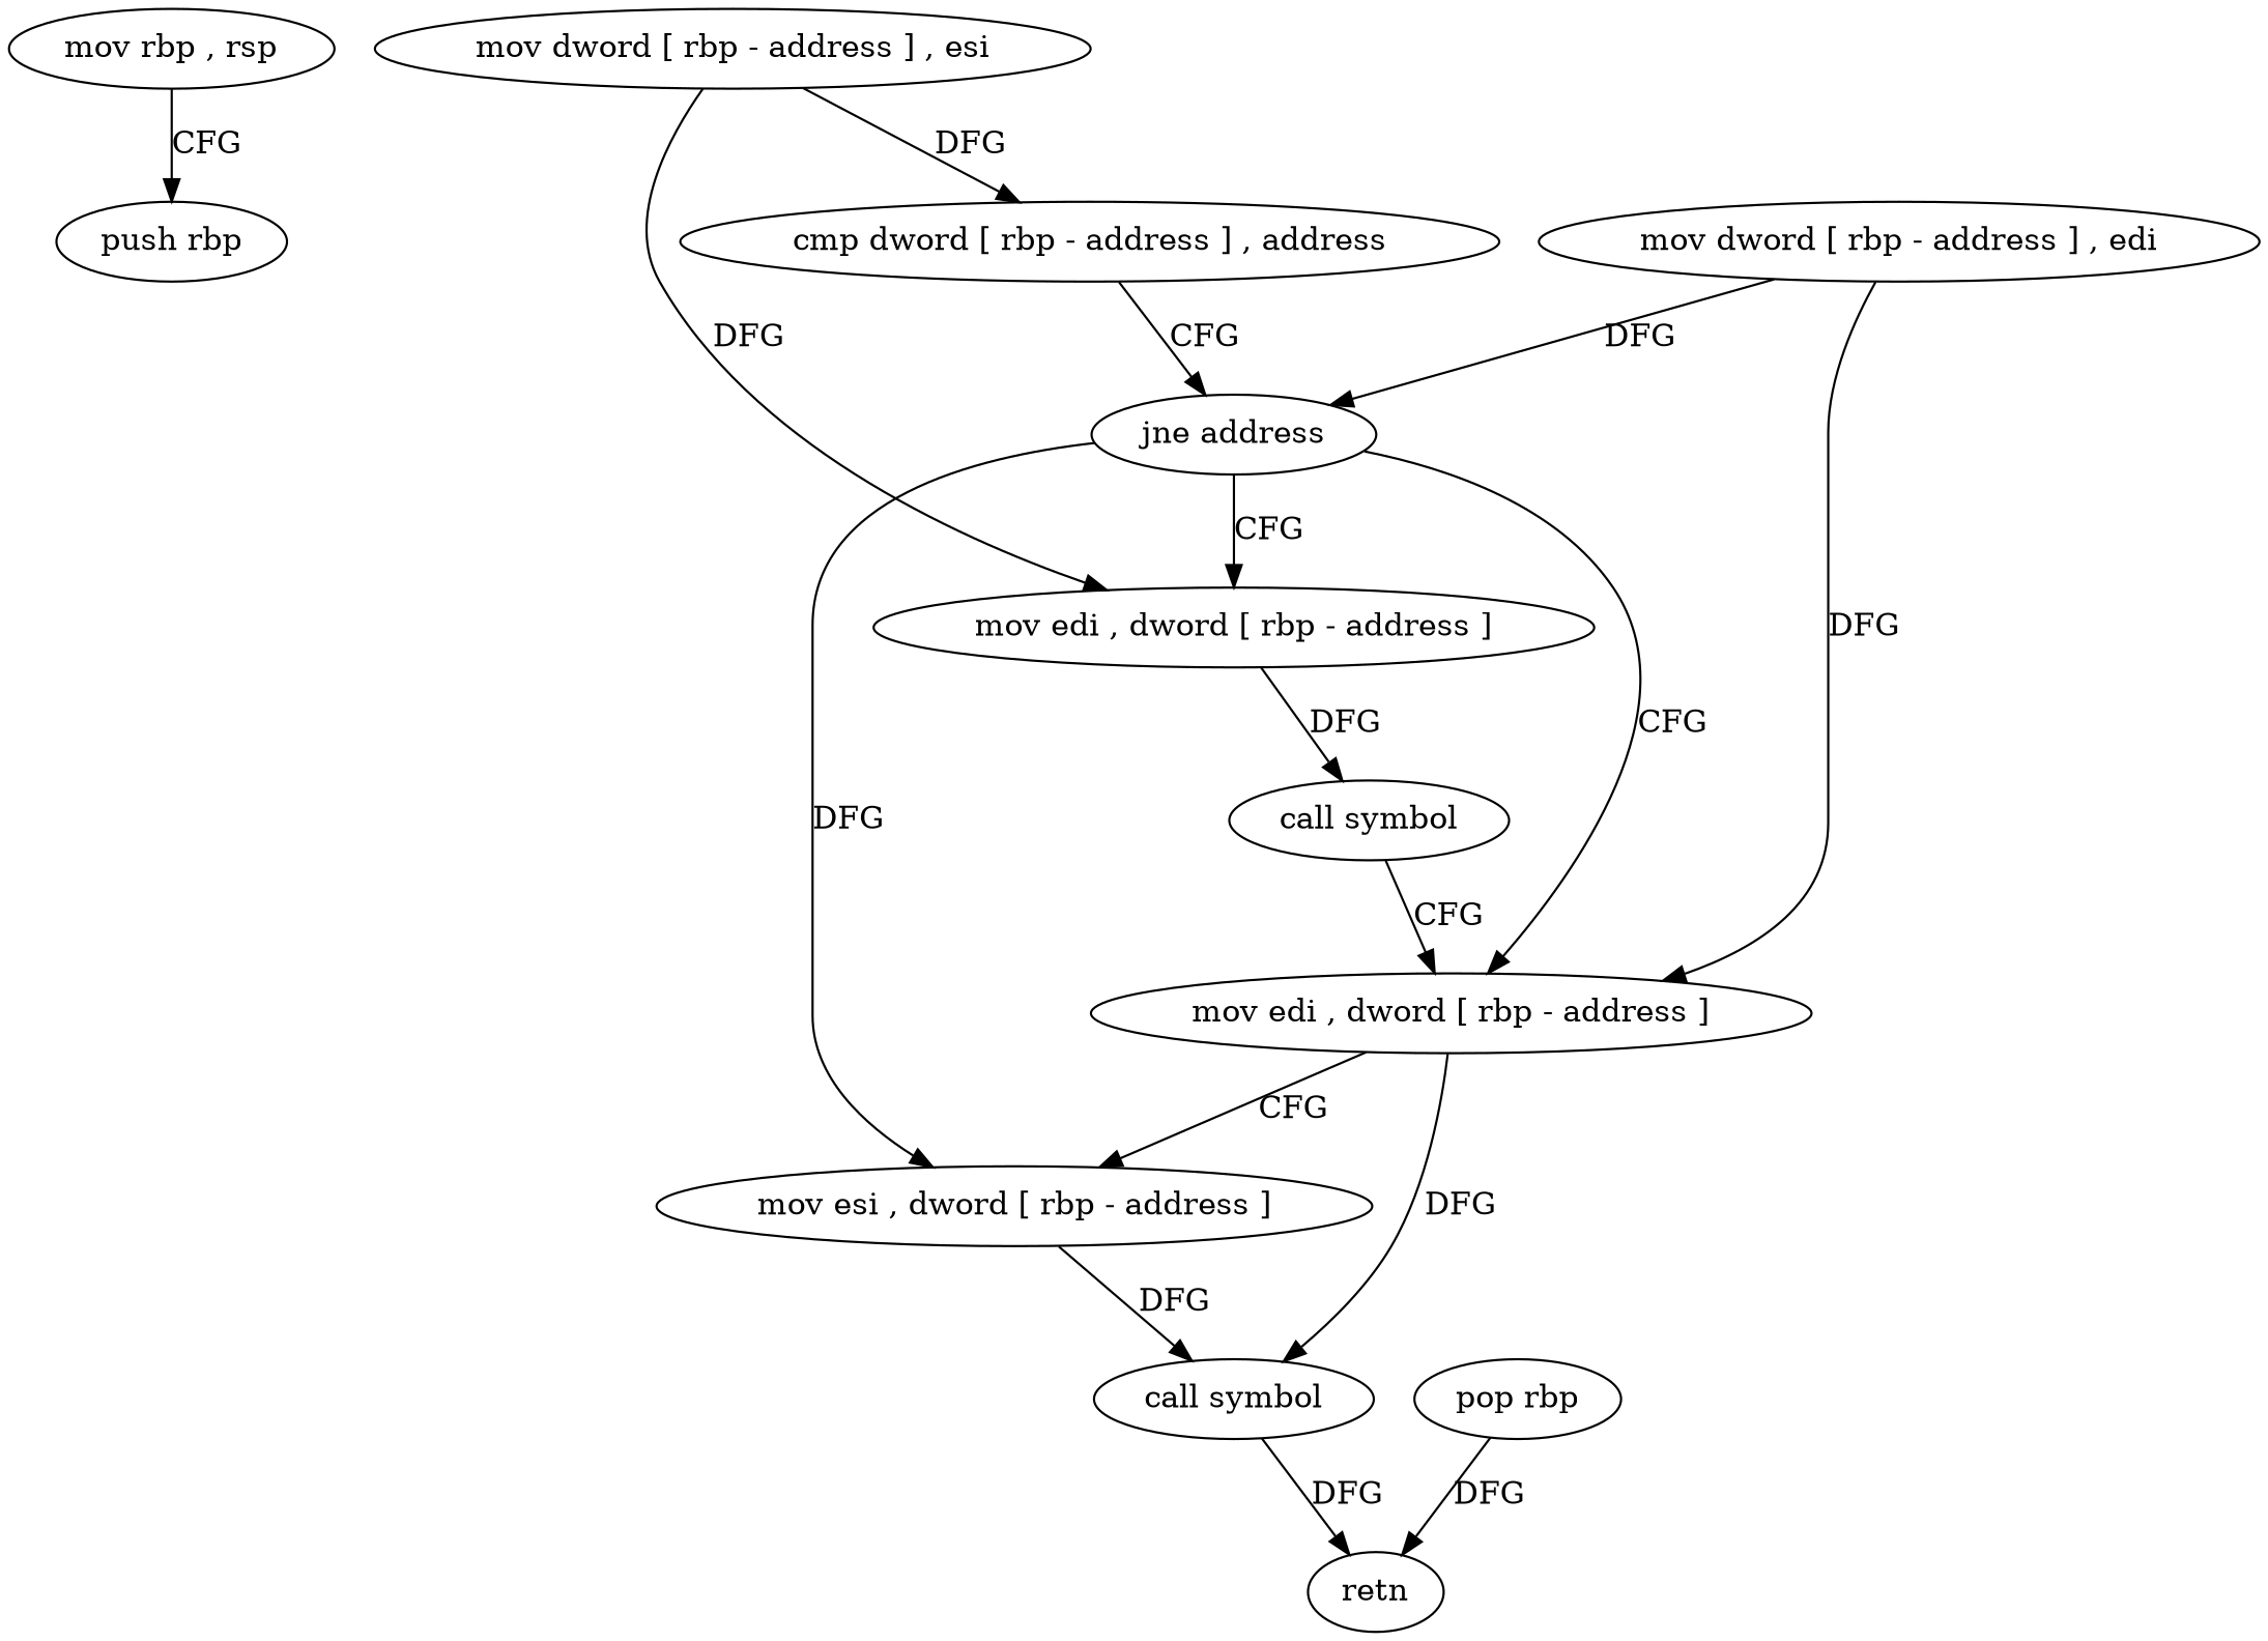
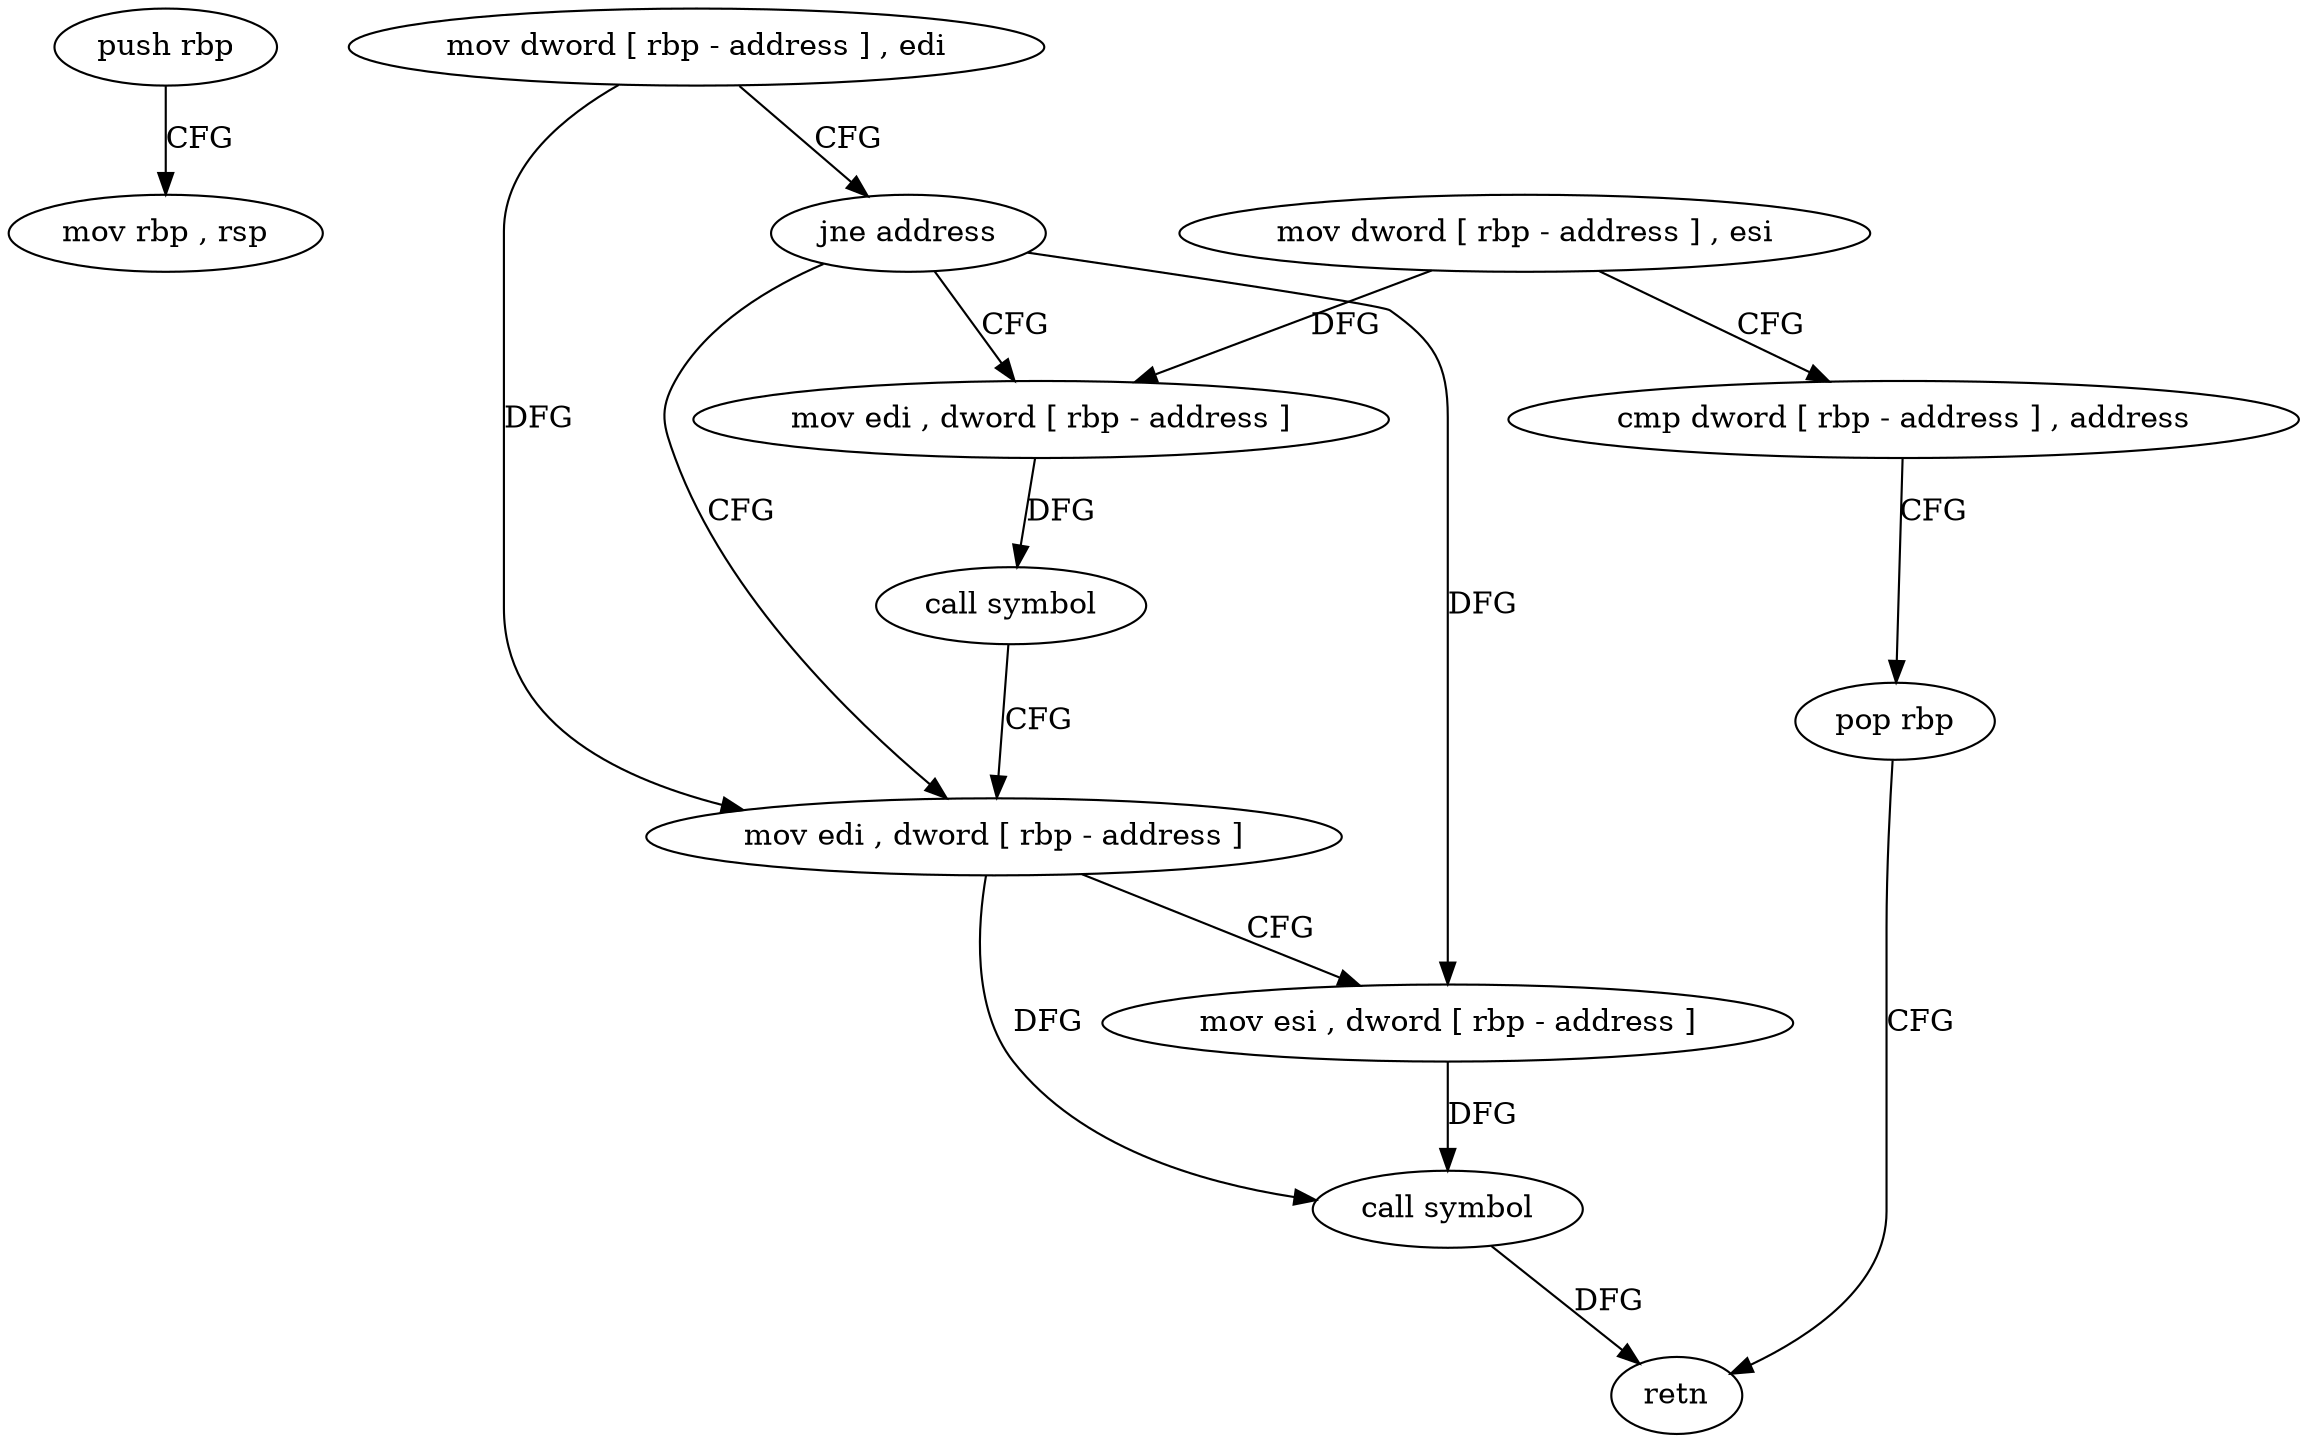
  digraph {
    n1 [label="push rbp"]
    n2 [label="mov rbp , rsp"]
    n3 [label="mov dword [ rbp - address ] , edi"]
    n4 [label="jne address"]
    n5 [label="mov edi , dword [ rbp - address ]"]
    n6 [label="mov dword [ rbp - address ] , esi"]
    n7 [label="cmp dword [ rbp - address ] , address"]
    n8 [label="mov edi , dword [ rbp - address ]"]
    n9 [label="mov esi , dword [ rbp - address ]"]
    n10 [label="call symbol"]
    n11 [label="call symbol"]
    n12 [label=retn]
    n13 [label="pop rbp"]
-   n2 -> n1 [label=CFG]
-   n3 -> n4 [label=DFG]
+   n1 -> n2 [label=CFG]
+   n3 -> n4 [label=CFG]
    n3 -> n5 [label=DFG]
    n4 -> n5 [label=CFG]
    n4 -> n8 [label=CFG]
    n4 -> n9 [label=DFG]
    n5 -> n9 [label=CFG]
    n5 -> n10 [label=DFG]
-   n6 -> n7 [label=DFG]
+   n6 -> n7 [label=CFG]
    n6 -> n8 [label=DFG]
-   n7 -> n4 [label=CFG]
+   n7 -> n13 [label=CFG]
    n8 -> n11 [label=DFG]
    n9 -> n10 [label=DFG]
    n10 -> n12 [label=DFG]
    n11 -> n5 [label=CFG]
-   n13 -> n12 [label=DFG]
+   n13 -> n12 [label=CFG]
  }
